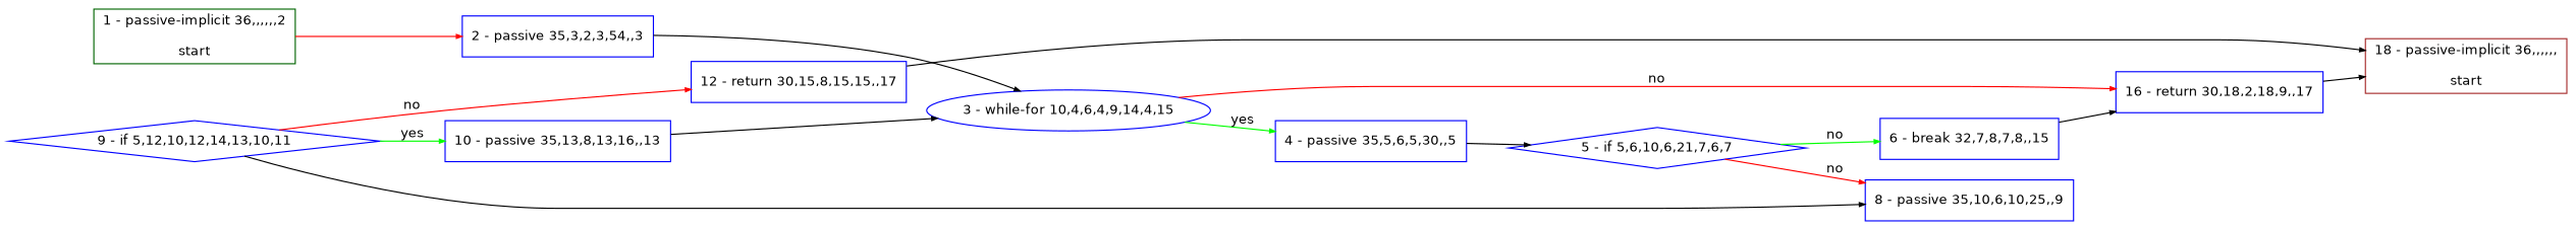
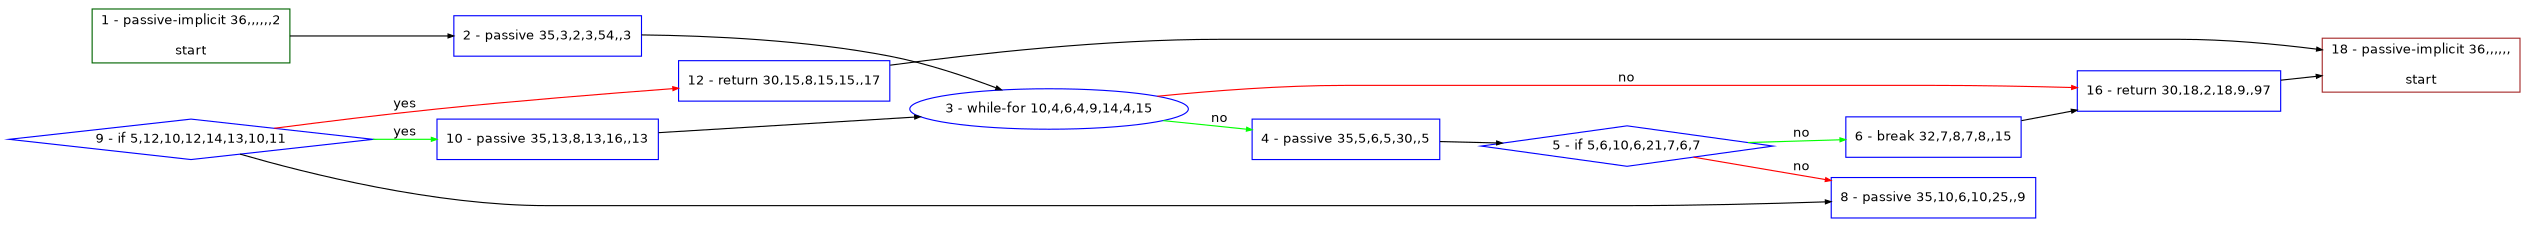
  digraph {
    bgcolor=white
    compound=true
    fillcolor="#FFFFCC"
    fontname="DejaVu Sans"
    fontsize=12
    pack=true
    packmode=clust
    rankdir=LR
    style="rounded,filled"
    node [color="#0000ff" compound=true fillcolor="#ffffff" fixedsize=false fontname="DejaVu Sans" fontsize=12 node_initialized=no shape=box style=filled]
    edge [arrowhead=normal arrowsize=0.5 arrowtail=none color="#000000" compound=true dir=forward fontcolor=black fontname="DejaVu Sans" fontsize=12]
    n1 [label="2 - passive 35,3,2,3,54,,3"]
    n2 [label="3 - while-for 10,4,6,4,9,14,4,15" shape=oval]
    n3 [label="4 - passive 35,5,6,5,30,,5"]
-   n4 [label="16 - return 30,18,2,18,9,,17"]
+   n4 [label="16 - return 30,18,2,18,9,,97"]
    n5 [color="#006400" label="1 - passive-implicit 36,,,,,,2\n\nstart"]
    n6 [label="5 - if 5,6,10,6,21,7,6,7" shape=diamond]
    n7 [color="#a52a2a" label="18 - passive-implicit 36,,,,,,\n\nstart"]
    n8 [label="6 - break 32,7,8,7,8,,15"]
    n9 [label="8 - passive 35,10,6,10,25,,9"]
    n10 [label="9 - if 5,12,10,12,14,13,10,11" shape=diamond]
    n11 [label="10 - passive 35,13,8,13,16,,13"]
    n12 [label="12 - return 30,15,8,15,15,,17"]
    n1 -> n2
-   n2 -> n3 [color="#00ff00" label=yes]
+   n2 -> n3 [color="#00ff00" label=no]
    n2 -> n4 [color="#ff0000" label=no]
    n3 -> n6
    n4 -> n7
-   n5 -> n1 [color="#ff0000"]
+   n5 -> n1
    n6 -> n8 [color="#00ff00" label=no]
    n6 -> n9 [color="#ff0000" label=no]
    n8 -> n4
    n10 -> n9
    n10 -> n11 [color="#00ff00" label=yes]
-   n10 -> n12 [color="#ff0000" label=no]
+   n10 -> n12 [color="#ff0000" label=yes]
    n11 -> n2
    n12 -> n7
  }
